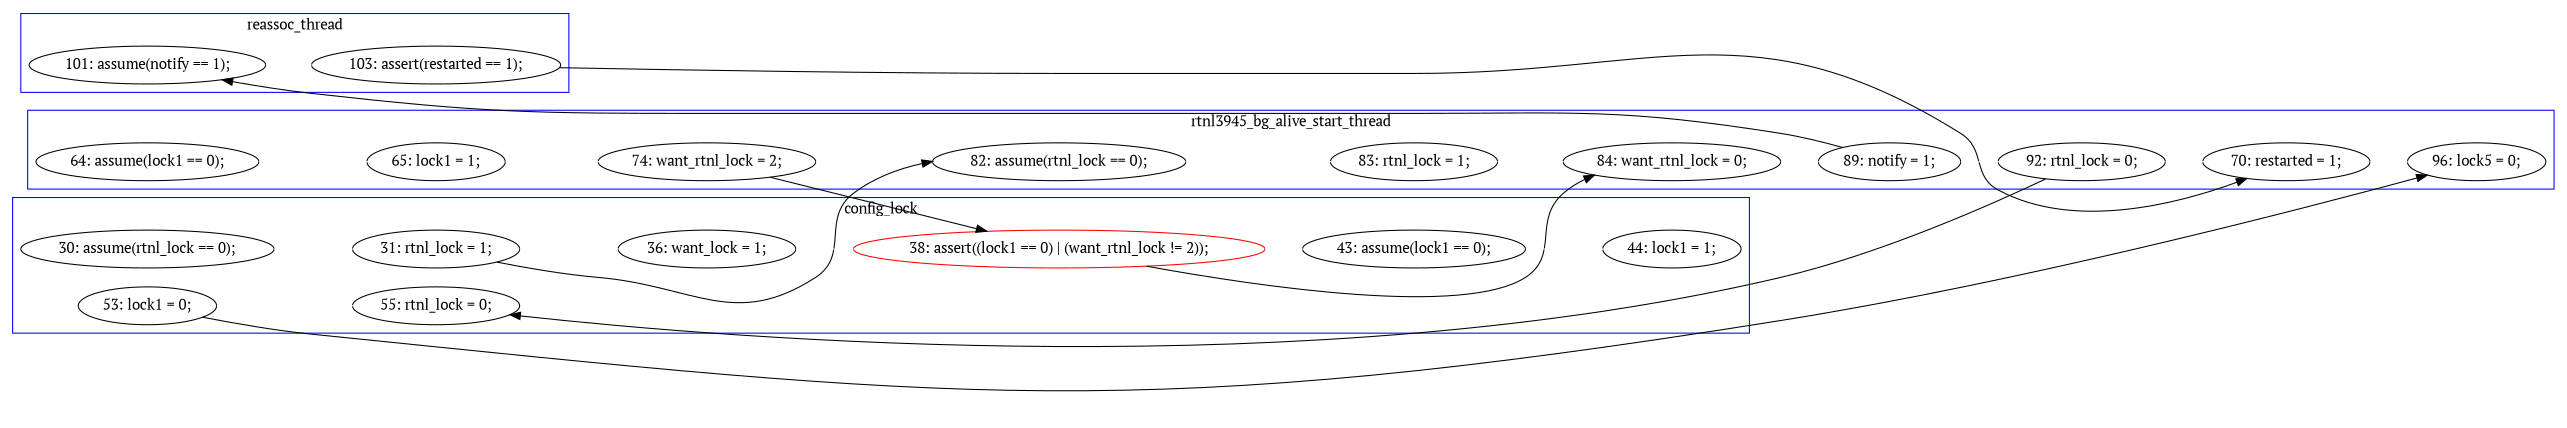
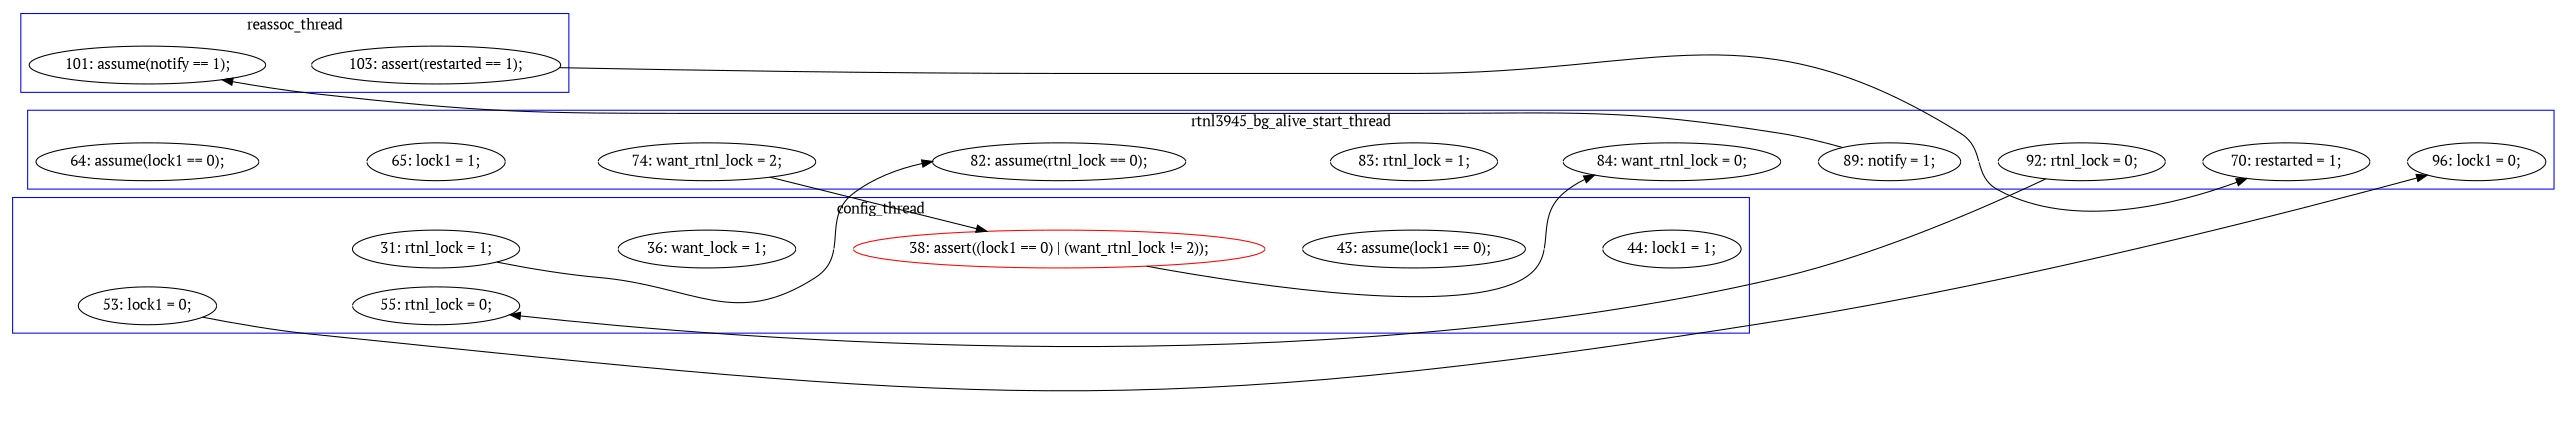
  digraph {
    fontname="PT Serif"
    rankdir=LR
    node [fontname="PT Serif"]
    edge [color=white fontname="PT Serif" style=solid]
    n1 [label="101: assume(notify == 1);"]
    n2 [label="103: assert(restarted == 1);"]
    n3 [label="89: notify = 1;"]
    n4 [label="70: restarted = 1;"]
-   n5 [label="96: lock5 = 0;"]
+   n5 [label="96: lock1 = 0;"]
    n6 [label="92: rtnl_lock = 0;"]
    n7 [label="84: want_rtnl_lock = 0;"]
    n8 [label="64: assume(lock1 == 0);"]
    n9 [label="65: lock1 = 1;"]
    n10 [label="83: rtnl_lock = 1;"]
    n11 [label="74: want_rtnl_lock = 2;"]
    n12 [label="82: assume(rtnl_lock == 0);"]
    n13 [label="55: rtnl_lock = 0;"]
    n14 [color=red label="38: assert((lock1 == 0) | (want_rtnl_lock != 2));"]
    n15 [label="43: assume(lock1 == 0);"]
-   n16 [label="30: assume(rtnl_lock == 0);"]
    n17 [label="31: rtnl_lock = 1;"]
    n18 [label="36: want_lock = 1;"]
    n19 [label="44: lock1 = 1;"]
    n20 [label="53: lock1 = 0;"]
    subgraph cluster_1 {
      color=blue
      label=reassoc_thread
      n1
      n2
    }
    subgraph cluster_2 {
      color=blue
      label=rtnl3945_bg_alive_start_thread
      n3
      n4
      n5
      n6
      n7
      n8
      n9
      n10
      n11
      n12
    }
    subgraph cluster_3 {
      color=blue
-     label=config_lock
+     label=config_thread
      n13
      n14
      n15
-     n16
      n17
      n18
      n19
      n20
    }
    n1 -> n2
    n2 -> n4 [color=black constraint=false]
    n3 -> n1 [color=black constraint=false]
    n3 -> n6
    n4 -> n5
    n6 -> n4
    n6 -> n13 [color=black constraint=false]
    n7 -> n3
    n8 -> n9
    n9 -> n11
    n10 -> n7
    n11 -> n12
    n11 -> n14 [color=black constraint=false]
    n12 -> n10
    n14 -> n7 [color=black constraint=false]
    n14 -> n15
    n15 -> n19
-   n16 -> n17
    n17 -> n12 [color=black constraint=false]
    n17 -> n18
    n18 -> n14
    n20 -> n5 [color=black constraint=false]
    n20 -> n13
  }
